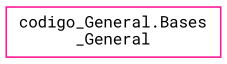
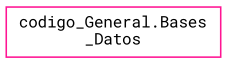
  digraph {
    rankdir=LR
    fontname="Roboto Mono"
-   n1 [color=deeppink fillcolor=white fontname="Roboto Mono" fontsize=10 height=0.2 label="codigo_General.Bases\l_General" shape=record style=filled width=0.4]
+   n1 [color=deeppink fillcolor=white fontname="Roboto Mono" fontsize=10 height=0.2 label="codigo_General.Bases\l_Datos" shape=record style=filled width=0.4]
  }
